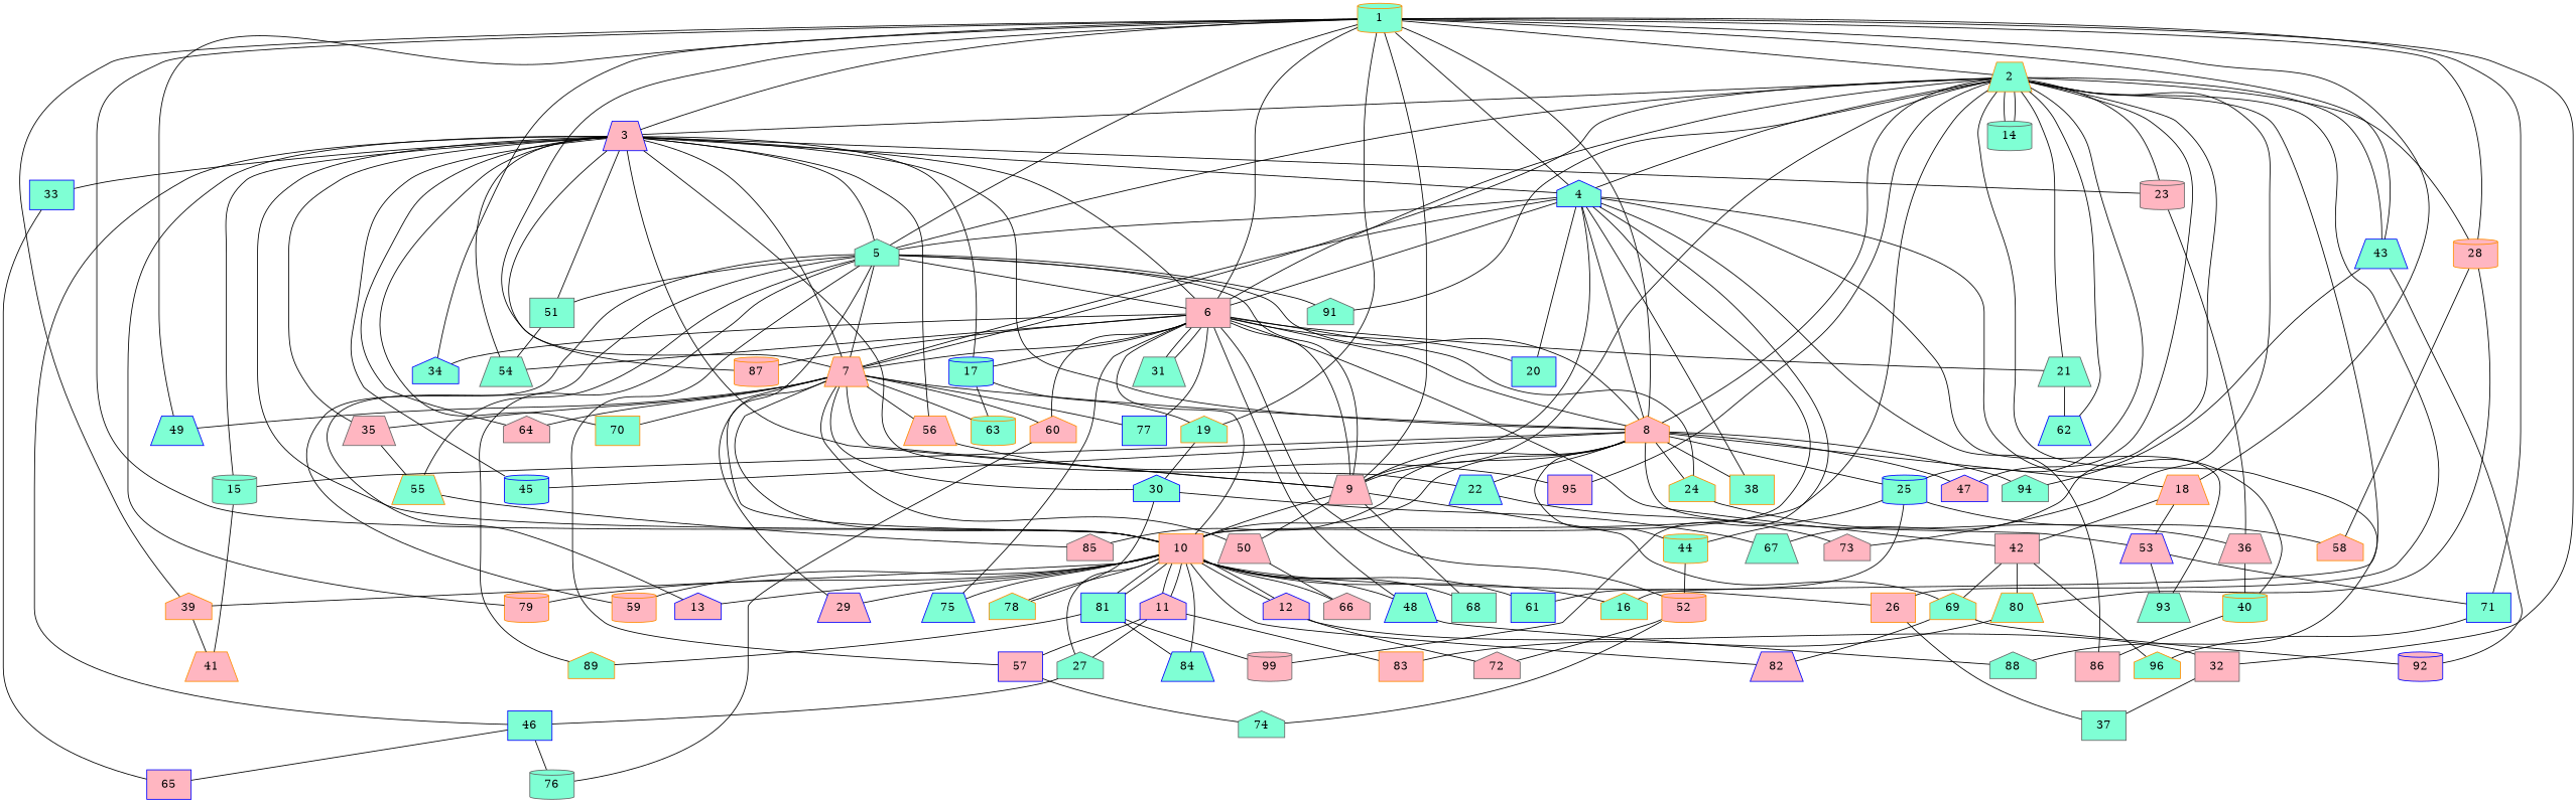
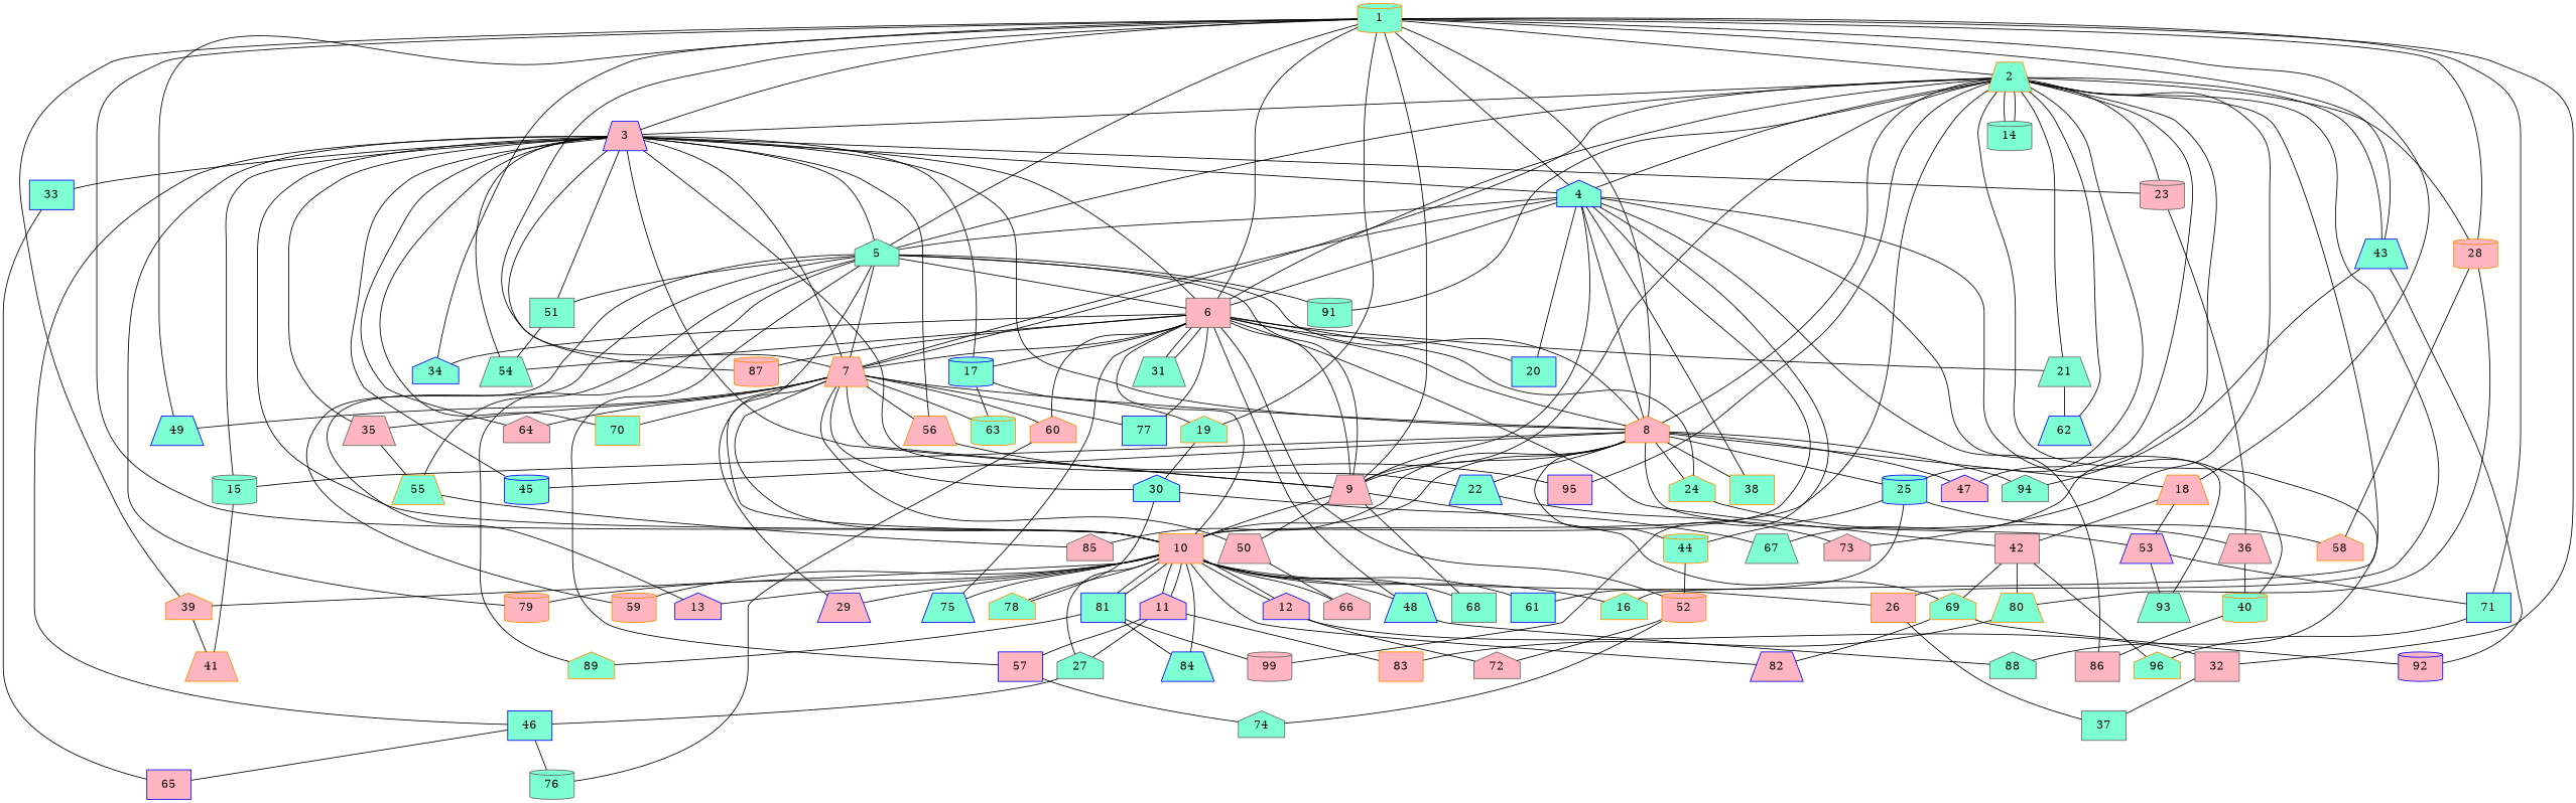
  graph {
    node [color=darkorange fillcolor=aquamarine shape=house style=filled]
    1 [shape=cylinder]
    2 [shape=trapezium]
    3 [color=blue fillcolor=lightpink shape=trapezium]
    4 [color=blue]
    5 [color=gray40]
    6 [color=gray40 fillcolor=lightpink shape=box]
    7 [fillcolor=lightpink shape=trapezium]
    8 [fillcolor=lightpink]
    9 [color=gray40 fillcolor=lightpink shape=trapezium]
    10 [fillcolor=lightpink shape=box]
    18 [fillcolor=lightpink shape=trapezium]
    19
    28 [fillcolor=lightpink shape=cylinder]
    32 [color=gray40 fillcolor=lightpink shape=box]
    34 [color=blue]
    39 [fillcolor=lightpink]
    43 [color=blue shape=trapezium]
    49 [color=blue shape=trapezium]
    71 [color=blue shape=box]
    14 [color=gray40 shape=cylinder]
    16
    21 [color=gray40 shape=trapezium]
    23 [color=gray40 fillcolor=lightpink shape=cylinder]
    25 [color=blue shape=cylinder]
    26 [fillcolor=lightpink shape=box]
    47 [color=blue fillcolor=lightpink]
    62 [color=blue shape=trapezium]
    67 [color=gray40 shape=trapezium]
    73 [color=gray40 fillcolor=lightpink]
    88 [color=gray40]
-   91 [color=gray40]
+   91 [color=gray40 shape=cylinder]
    95 [color=blue fillcolor=lightpink shape=box]
    15 [color=gray40 shape=cylinder]
    17 [color=blue shape=cylinder]
    22 [color=blue shape=trapezium]
    33 [color=blue shape=box]
    35 [color=gray40 fillcolor=lightpink shape=trapezium]
    45 [color=blue shape=cylinder]
    46 [color=blue shape=box]
    51 [color=gray40 shape=box]
    54 [color=gray40 shape=trapezium]
    56 [fillcolor=lightpink shape=trapezium]
    64 [color=gray40 fillcolor=lightpink]
    70 [shape=box]
    79 [fillcolor=lightpink shape=cylinder]
    87 [fillcolor=lightpink shape=cylinder]
    20 [color=blue shape=box]
    38 [shape=box]
    40 [shape=cylinder]
    86 [color=gray40 fillcolor=lightpink shape=box]
    n51 [color=gray40 fillcolor=lightpink label=99 shape=cylinder]
    93 [color=gray40 shape=trapezium]
    13 [color=blue fillcolor=lightpink]
    55 [shape=trapezium]
    57 [color=blue fillcolor=lightpink shape=box]
    59 [fillcolor=lightpink shape=cylinder]
    89
    24
    31 [color=gray40 shape=trapezium]
    42 [color=gray40 fillcolor=lightpink shape=box]
    48 [color=blue shape=trapezium]
    52 [fillcolor=lightpink shape=cylinder]
    60 [fillcolor=lightpink]
    75 [color=blue shape=trapezium]
    77 [color=blue shape=box]
    29 [color=blue fillcolor=lightpink shape=trapezium]
    30 [color=blue]
    50 [color=gray40 fillcolor=lightpink shape=trapezium]
    63 [shape=cylinder]
    44 [shape=cylinder]
    53 [color=blue fillcolor=lightpink shape=trapezium]
    85 [color=gray40 fillcolor=lightpink]
    94 [color=gray40]
    68 [color=gray40 shape=box]
    69
    11 [color=blue fillcolor=lightpink]
    12 [color=blue fillcolor=lightpink]
    27 [color=gray40]
    61 [color=blue shape=box]
    66 [color=gray40 fillcolor=lightpink]
    78
    81 [color=blue shape=box]
    82 [color=blue fillcolor=lightpink shape=trapezium]
    84 [color=blue shape=trapezium]
    58 [fillcolor=lightpink]
    80 [shape=trapezium]
    37 [color=gray40 shape=box]
    41 [fillcolor=lightpink shape=trapezium]
    92 [color=blue fillcolor=lightpink shape=cylinder]
    96
    36 [color=gray40 fillcolor=lightpink shape=trapezium]
    65 [color=blue fillcolor=lightpink shape=box]
    76 [color=gray40 shape=cylinder]
    74 [color=gray40]
    72 [color=gray40 fillcolor=lightpink]
    83 [fillcolor=lightpink shape=box]
    1 -- 2
    1 -- 3
    1 -- 4
    1 -- 5
    1 -- 6
    1 -- 7
    1 -- 8
    1 -- 9
    1 -- 10
    1 -- 18
    1 -- 19
    1 -- 28
    1 -- 32
    1 -- 34
    1 -- 39
    1 -- 43
    1 -- 49
    1 -- 71
    2 -- 3
    2 -- 4
    2 -- 5
    2 -- 6
    2 -- 7
    2 -- 8
    2 -- 9
    2 -- 10
    2 -- 28
    2 -- 43
    2 -- 14
    2 -- 14
    2 -- 16
    2 -- 21
    2 -- 23
    2 -- 25
    2 -- 26
    2 -- 47
    2 -- 62
    2 -- 67
    2 -- 73
    2 -- 88
    2 -- 91
    2 -- 95
    3 -- 4
    3 -- 5
    3 -- 6
    3 -- 7
    3 -- 8
    3 -- 9
    3 -- 10
    3 -- 23
    3 -- 15
    3 -- 17
    3 -- 22
    3 -- 33
    3 -- 35
    3 -- 45
    3 -- 46
    3 -- 51
    3 -- 54
    3 -- 56
    3 -- 64
    3 -- 70
    3 -- 79
    3 -- 87
    4 -- 5
    4 -- 6
    4 -- 7
    4 -- 8
    4 -- 9
    4 -- 10
    4 -- 20
    4 -- 38
    4 -- 40
    4 -- 86
    4 -- n51
    4 -- 93
    5 -- 6
    5 -- 7
    5 -- 8
    5 -- 9
    5 -- 10
    5 -- 91
    5 -- 51
    5 -- 13
    5 -- 55
    5 -- 57
    5 -- 59
    5 -- 89
    6 -- 7
    6 -- 8
    6 -- 9
    6 -- 10
    6 -- 34
    6 -- 21
    6 -- 17
    6 -- 54
    6 -- 87
    6 -- 20
    6 -- 24
    6 -- 31
    6 -- 31
    6 -- 42
    6 -- 48
    6 -- 52
    6 -- 60
    6 -- 75
    6 -- 77
    7 -- 8
    7 -- 9
    7 -- 10
    7 -- 49
    7 -- 35
    7 -- 56
    7 -- 64
    7 -- 70
    7 -- 60
    7 -- 77
    7 -- 29
    7 -- 30
    7 -- 50
    7 -- 63
    8 -- 9
    8 -- 10
    8 -- 18
    8 -- 25
    8 -- 47
    8 -- 15
    8 -- 22
    8 -- 45
    8 -- 38
    8 -- 24
    8 -- 44
    8 -- 53
    8 -- 85
    8 -- 94
    9 -- 10
    9 -- 50
    9 -- 68
    9 -- 69
    10 -- 39
    10 -- 16
    10 -- 26
    10 -- 79
    10 -- 13
    10 -- 59
    10 -- 48
    10 -- 75
    10 -- 29
    10 -- 68
    10 -- 11
    10 -- 11
    10 -- 12
    10 -- 12
    10 -- 27
    10 -- 61
    10 -- 66
    10 -- 78
    10 -- 81
    10 -- 81
    10 -- 82
    10 -- 84
    18 -- 42
    18 -- 53
    19 -- 30
    28 -- 58
    28 -- 80
    32 -- 37
    39 -- 41
    43 -- 94
    43 -- 92
    71 -- 96
    21 -- 62
    23 -- 36
    25 -- 44
    25 -- 61
    25 -- 58
    26 -- 37
    15 -- 41
    17 -- 19
    17 -- 63
    22 -- 73
    33 -- 65
    35 -- 55
    46 -- 65
    46 -- 76
    51 -- 54
    56 -- 95
    40 -- 86
    55 -- 85
    57 -- 74
    24 -- 36
    42 -- 69
    42 -- 80
    42 -- 96
    48 -- 88
    52 -- 74
    52 -- 72
    60 -- 76
    30 -- 67
    30 -- 78
    50 -- 66
    44 -- 52
    53 -- 71
    53 -- 93
    69 -- 82
    69 -- 92
    11 -- 57
    11 -- 27
    11 -- 83
    12 -- 32
    12 -- 72
    27 -- 46
    81 -- n51
    81 -- 89
    81 -- 84
    80 -- 83
    36 -- 40
  }
